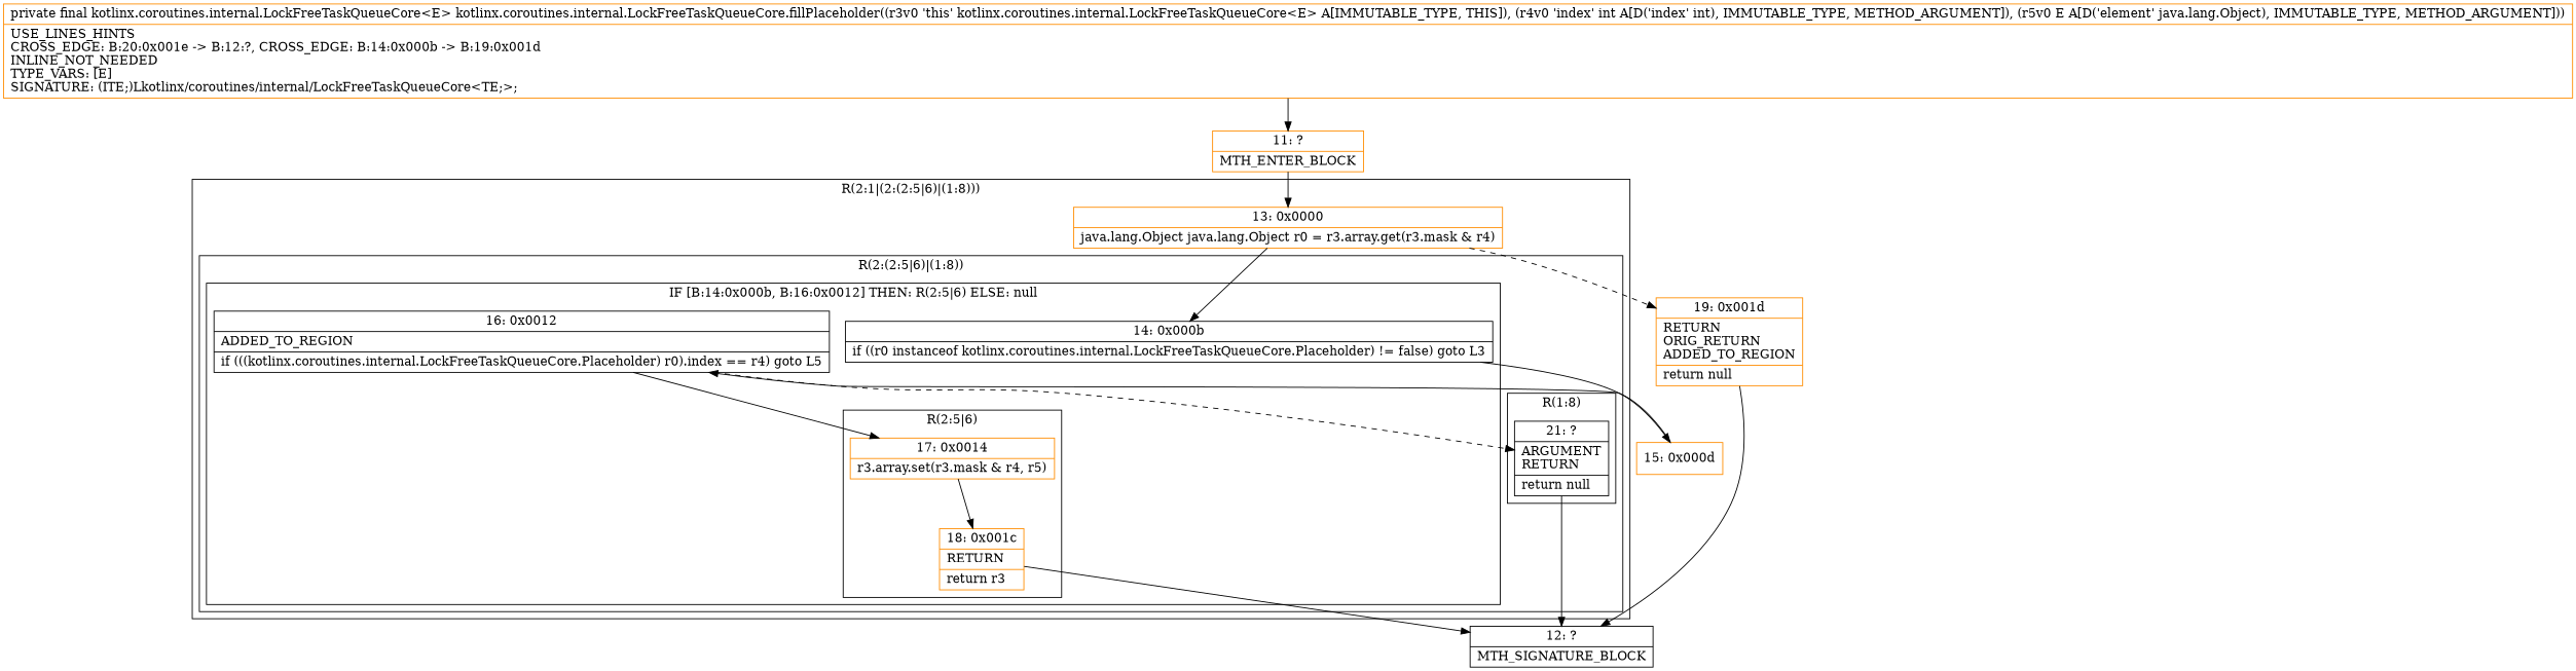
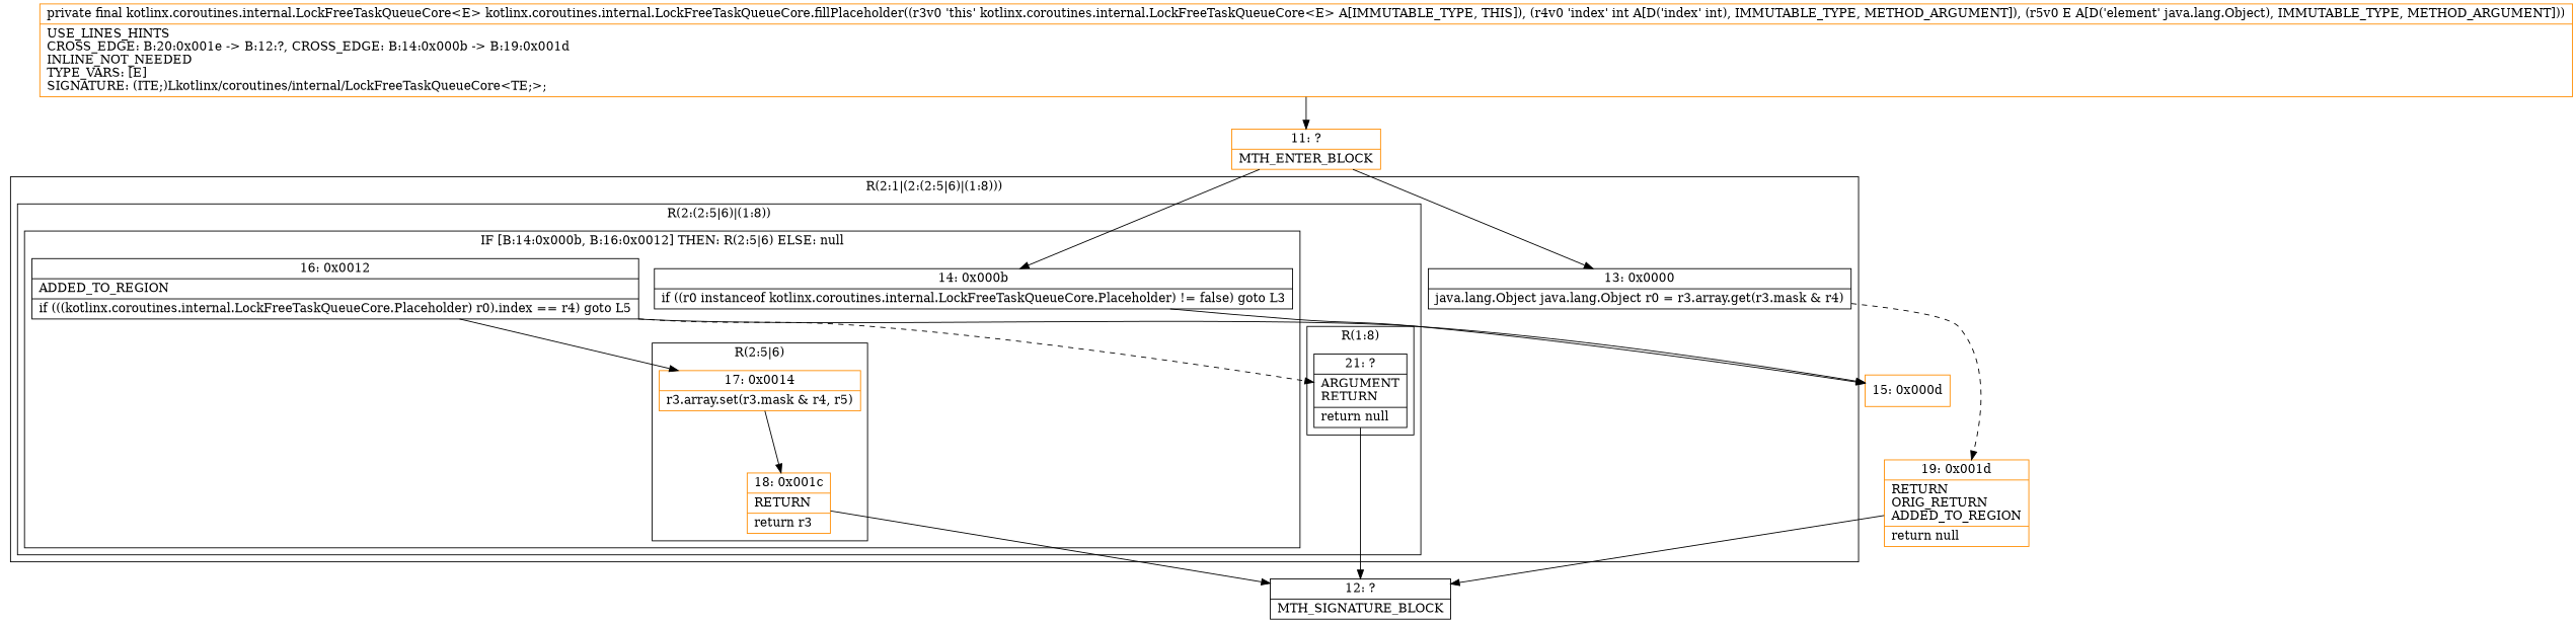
  digraph {
    node [color=darkorange shape=record]
    n1 [label="{17\:\ 0x0014|r3.array.set(r3.mask & r4, r5)\l}"]
    n2 [label="{18\:\ 0x001c|RETURN\l|return r3\l}"]
    n3 [color=black label="{14\:\ 0x000b|if ((r0 instanceof kotlinx.coroutines.internal.LockFreeTaskQueueCore.Placeholder) != false) goto L3\l}"]
    n4 [color=black label="{16\:\ 0x0012|ADDED_TO_REGION\l|if (((kotlinx.coroutines.internal.LockFreeTaskQueueCore.Placeholder) r0).index == r4) goto L5\l}"]
    n5 [color=black label="{21\:\ ?|ARGUMENT\lRETURN\l|return null\l}"]
-   n6 [label="{13\:\ 0x0000|java.lang.Object java.lang.Object r0 = r3.array.get(r3.mask & r4)\l}"]
+   n6 [color=black label="{13\:\ 0x0000|java.lang.Object java.lang.Object r0 = r3.array.get(r3.mask & r4)\l}"]
    n7 [color=black label="{12\:\ ?|MTH_SIGNATURE_BLOCK\l}"]
    n8 [label="{15\:\ 0x000d}"]
    n9 [label="{19\:\ 0x001d|RETURN\lORIG_RETURN\lADDED_TO_REGION\l|return null\l}"]
    n10 [label="{11\:\ ?|MTH_ENTER_BLOCK\l}"]
    n11 [label="{private final kotlinx.coroutines.internal.LockFreeTaskQueueCore\<E\> kotlinx.coroutines.internal.LockFreeTaskQueueCore.fillPlaceholder((r3v0 'this' kotlinx.coroutines.internal.LockFreeTaskQueueCore\<E\> A[IMMUTABLE_TYPE, THIS]), (r4v0 'index' int A[D('index' int), IMMUTABLE_TYPE, METHOD_ARGUMENT]), (r5v0 E A[D('element' java.lang.Object), IMMUTABLE_TYPE, METHOD_ARGUMENT]))  | USE_LINES_HINTS\lCROSS_EDGE: B:20:0x001e \-\> B:12:?, CROSS_EDGE: B:14:0x000b \-\> B:19:0x001d\lINLINE_NOT_NEEDED\lTYPE_VARS: [E]\lSIGNATURE: (ITE;)Lkotlinx\/coroutines\/internal\/LockFreeTaskQueueCore\<TE;\>;\l}"]
    subgraph cluster_1 {
      label="R(2:1|(2:(2:5|6)|(1:8)))"
      n6
      subgraph cluster_2 {
        label="R(2:(2:5|6)|(1:8))"
        subgraph cluster_3 {
          label="IF [B:14:0x000b, B:16:0x0012] THEN: R(2:5|6) ELSE: null"
          n3
          n4
          subgraph cluster_4 {
            label="R(2:5|6)"
            n1
            n2
          }
        }
        subgraph cluster_5 {
          label="R(1:8)"
          n5
        }
      }
    }
    n1 -> n2
    n2 -> n7
    n3 -> n8
    n4 -> n1
    n4 -> n5 [style=dashed]
    n5 -> n7
-   n6 -> n3
+   n10 -> n3
    n6 -> n9 [style=dashed]
-   n8 -> n4
+   n4 -> n8
    n9 -> n7
    n10 -> n6
    n11 -> n10
  }
